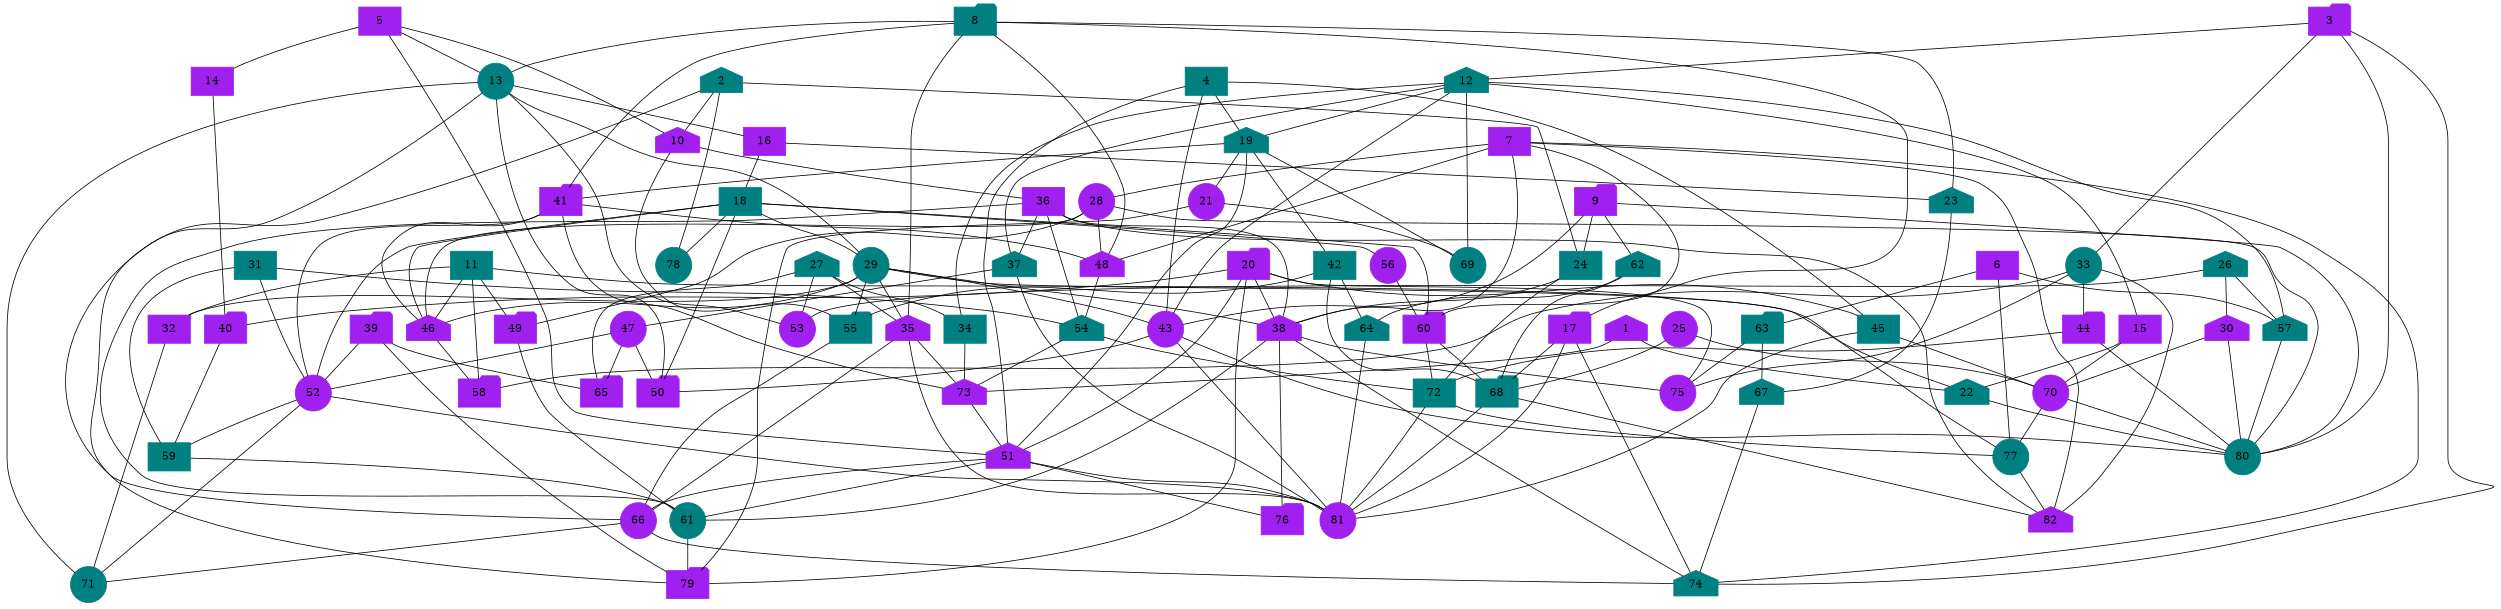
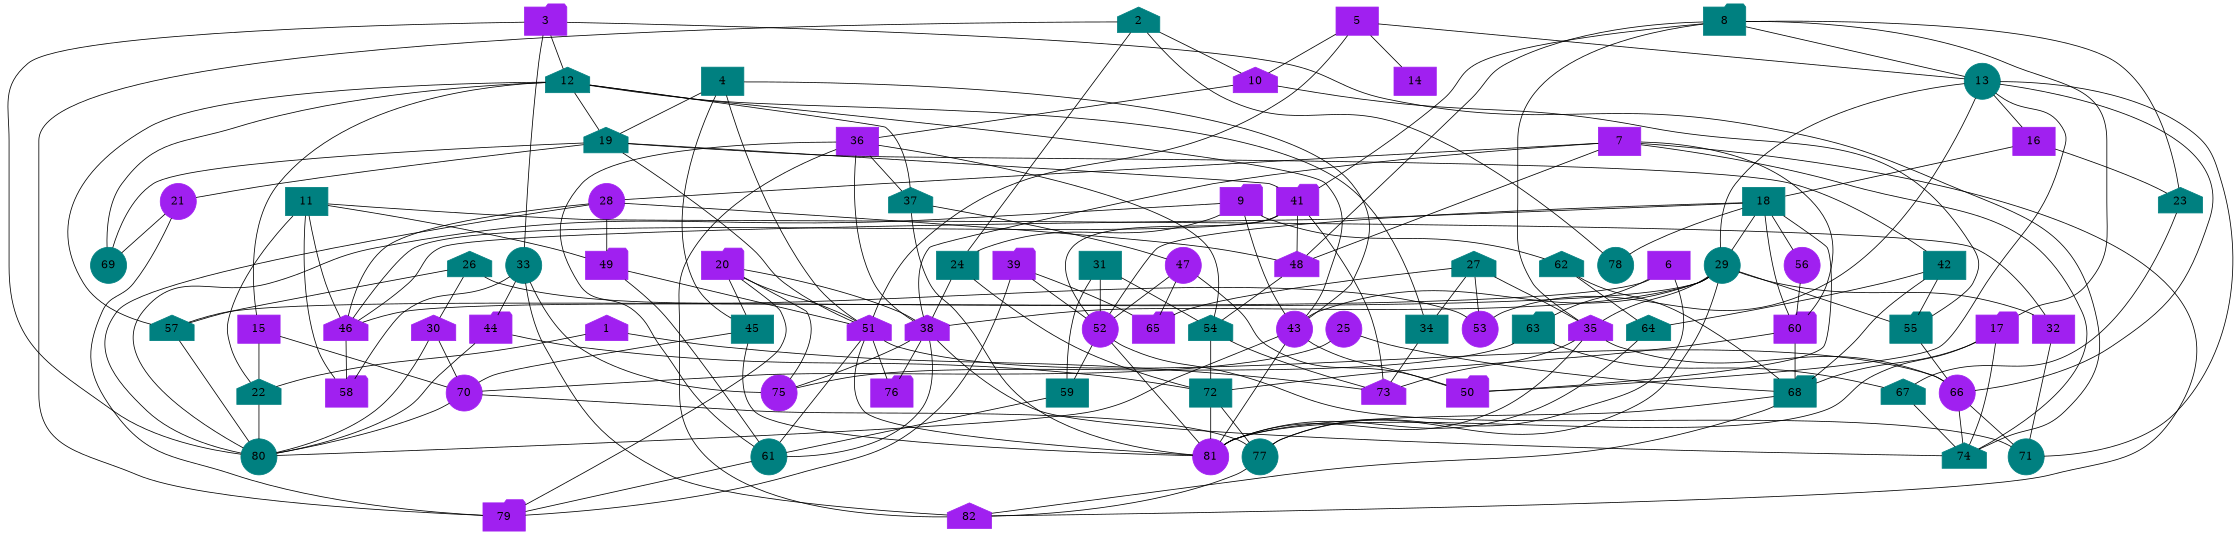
  graph {
    node [color=purple shape=house style=filled]
    edge [weight=1.0]
    22 [color=teal]
    1
    73
    80 [color=teal shape=circle]
    47 [shape=circle]
    50 [shape=folder]
    52 [shape=circle]
    65 [shape=folder]
    2 [color=teal]
    10
    24 [color=teal shape=box]
    78 [color=teal shape=circle]
    79 [shape=folder]
    36 [shape=box]
    55 [color=teal shape=folder]
    38
    72 [color=teal shape=box]
    3 [shape=folder]
    12 [color=teal]
    33 [color=teal shape=circle]
    74 [color=teal]
    19 [color=teal]
    43 [shape=circle]
    57 [color=teal]
    15 [shape=box]
    34 [color=teal shape=box]
    37 [color=teal]
    69 [color=teal shape=circle]
    82
    58 [shape=folder]
    75 [shape=circle]
    44 [shape=folder]
    4 [color=teal shape=box]
    45 [color=teal shape=box]
    51
    41 [shape=folder]
    21 [shape=circle]
    42 [color=teal shape=box]
    81 [shape=circle]
    70 [shape=circle]
    66 [shape=circle]
    61 [color=teal shape=circle]
    76 [shape=folder]
    5 [shape=box]
    13 [color=teal shape=circle]
    14 [shape=box]
    16 [shape=box]
    29 [color=teal shape=circle]
    53 [shape=circle]
    71 [color=teal shape=circle]
-   40 [shape=folder]
    6 [shape=box]
    63 [color=teal shape=folder]
    77 [color=teal shape=circle]
    67 [color=teal]
    7 [shape=box]
    28 [shape=circle]
    48
    60 [shape=folder]
    46
    49 [shape=folder]
    54 [color=teal]
    68 [color=teal shape=folder]
    8 [color=teal shape=folder]
    17 [shape=folder]
    23 [color=teal]
    35
    9 [shape=folder]
    62 [color=teal]
    64 [color=teal]
    11 [color=teal shape=box]
    32 [shape=box]
    18 [color=teal shape=box]
    59 [color=teal shape=box]
    56 [shape=circle]
    20 [shape=folder]
    25 [shape=circle]
    26 [color=teal]
    30
    27 [color=teal]
    31 [color=teal shape=box]
    39 [shape=folder]
    22 -- 80
    1 -- 22
    1 -- 73
    47 -- 50
    47 -- 52
    47 -- 65
    52 -- 81
    52 -- 71
    52 -- 59
    2 -- 10
    2 -- 24 [weight=2.0]
    2 -- 78
    2 -- 79
    10 -- 36
    10 -- 55
    24 -- 38 [weight=2.0]
    24 -- 72
    36 -- 38
    36 -- 37
    36 -- 82
    36 -- 61
    36 -- 54
    55 -- 66
    38 -- 74
    38 -- 75
    38 -- 61
    38 -- 76
    72 -- 81
    72 -- 77
    3 -- 80
    3 -- 12
    3 -- 33
    3 -- 74
    12 -- 19
    12 -- 43
    12 -- 57
    12 -- 15
    12 -- 34
    12 -- 37
    12 -- 69 [weight=2.0]
    33 -- 82 [weight=2.0]
    33 -- 58 [weight=2.0]
    33 -- 75
    33 -- 44
    19 -- 69
    19 -- 51
    19 -- 41
    19 -- 21
    19 -- 42
    43 -- 80
    43 -- 50
    43 -- 81
    57 -- 80
    15 -- 22
    15 -- 70
    34 -- 73
    37 -- 47
    37 -- 81
    44 -- 80
    44 -- 72
    4 -- 19
    4 -- 43
    4 -- 45
    4 -- 51
    45 -- 81
    45 -- 70
    51 -- 81
    51 -- 66
    51 -- 61
    51 -- 76
    41 -- 73 [weight=2.0]
    41 -- 52
    41 -- 48
    41 -- 46
    21 -- 79
    21 -- 69
    42 -- 55
    42 -- 68
    42 -- 64
    70 -- 80
    70 -- 77
    66 -- 74
    66 -- 71
    61 -- 79
    5 -- 10
    5 -- 51
    5 -- 13
    5 -- 14
    13 -- 50
    13 -- 66
    13 -- 16
    13 -- 29
    13 -- 53
    13 -- 71
-   14 -- 40
    16 -- 23
    16 -- 18
    29 -- 55
    29 -- 38
    29 -- 43
    29 -- 77
    29 -- 46
    29 -- 35
    29 -- 32
-   40 -- 59
    6 -- 57
    6 -- 63
    6 -- 77
    63 -- 75
    63 -- 67
    77 -- 82
    67 -- 74
    7 -- 38
    7 -- 74
    7 -- 82
    7 -- 28
    7 -- 48
    7 -- 60
    28 -- 80
    28 -- 48
    28 -- 46
    28 -- 49
    48 -- 54
    60 -- 72
    60 -- 68
    46 -- 58
-   73 -- 51
+   49 -- 51
    49 -- 61
    54 -- 73
    54 -- 72
    68 -- 82
    68 -- 81
    8 -- 41
    8 -- 13
    8 -- 48
    8 -- 17
    8 -- 23
    8 -- 35
    17 -- 74
    17 -- 81
    17 -- 68
    23 -- 67
    35 -- 73
    35 -- 81
    35 -- 66
    9 -- 80
    9 -- 24 [weight=2.0]
    9 -- 43
    9 -- 62
    62 -- 68
    62 -- 64
    64 -- 81
    11 -- 22
    11 -- 58
    11 -- 46
    11 -- 49
    11 -- 32
    32 -- 71
    18 -- 50
    18 -- 52
    18 -- 78
    18 -- 29
    18 -- 60
    18 -- 46
    18 -- 56
    59 -- 61
    56 -- 60
    20 -- 79
    20 -- 38
    20 -- 75
    20 -- 45
    20 -- 51
-   20 -- 40
    25 -- 70
    25 -- 68
    26 -- 57
    26 -- 53
    26 -- 30
    30 -- 80
    30 -- 70
    27 -- 65
    27 -- 34
    27 -- 53
    27 -- 35
    31 -- 52
    31 -- 54
    31 -- 59
    39 -- 52
    39 -- 65
    39 -- 79
  }
